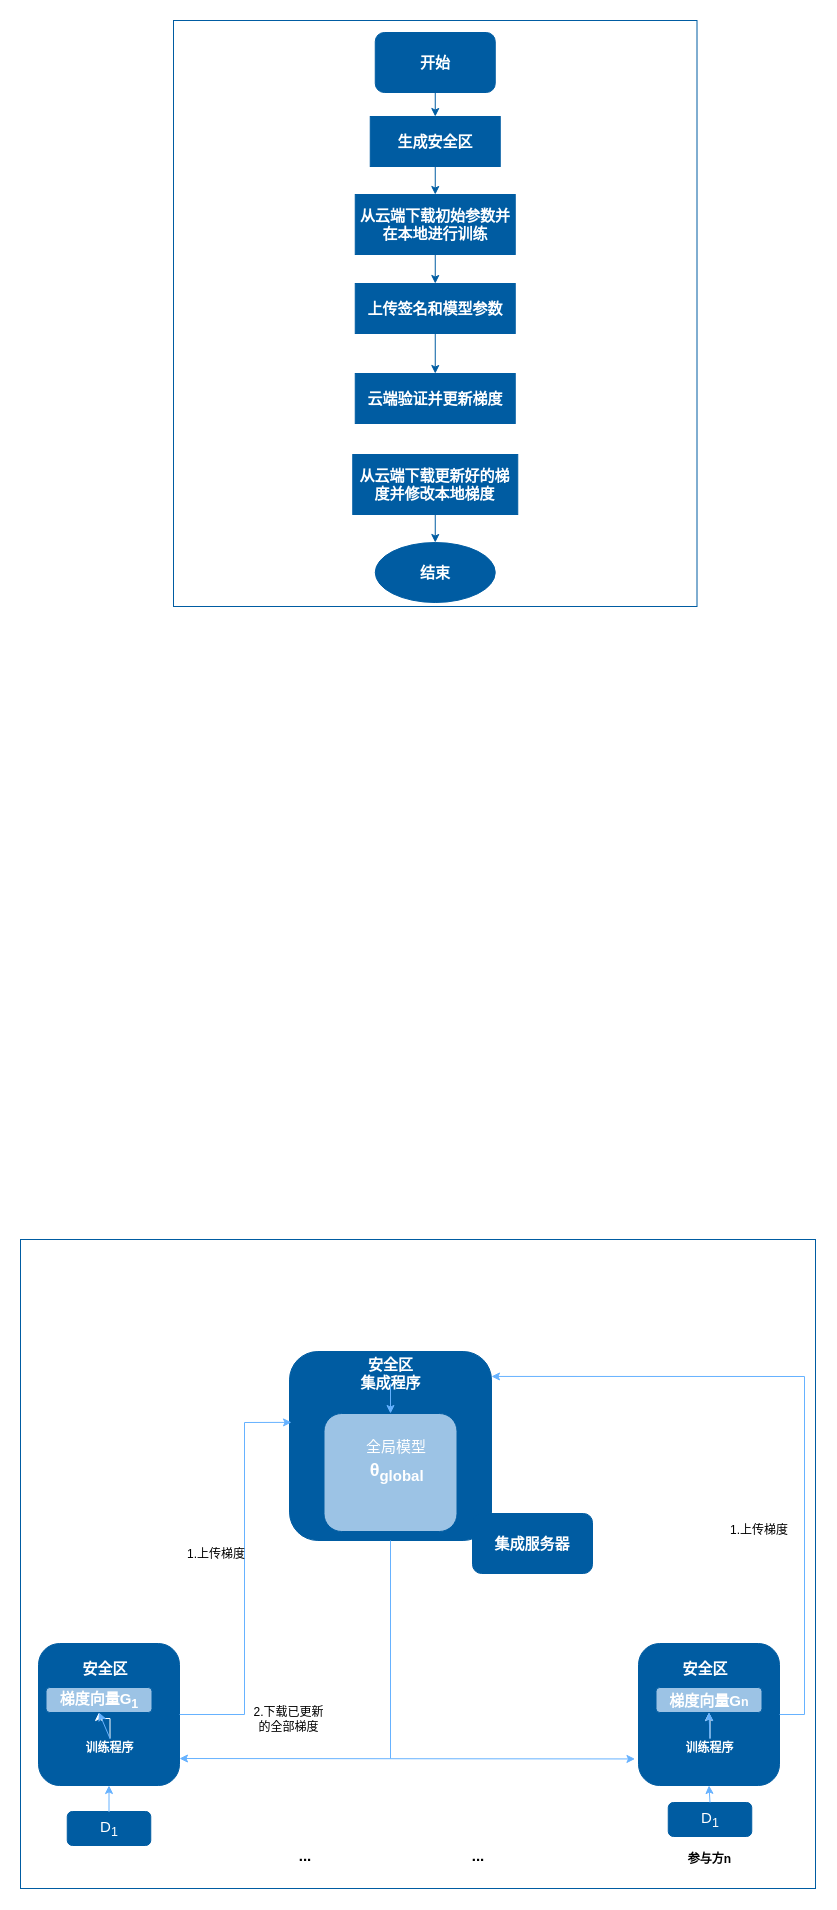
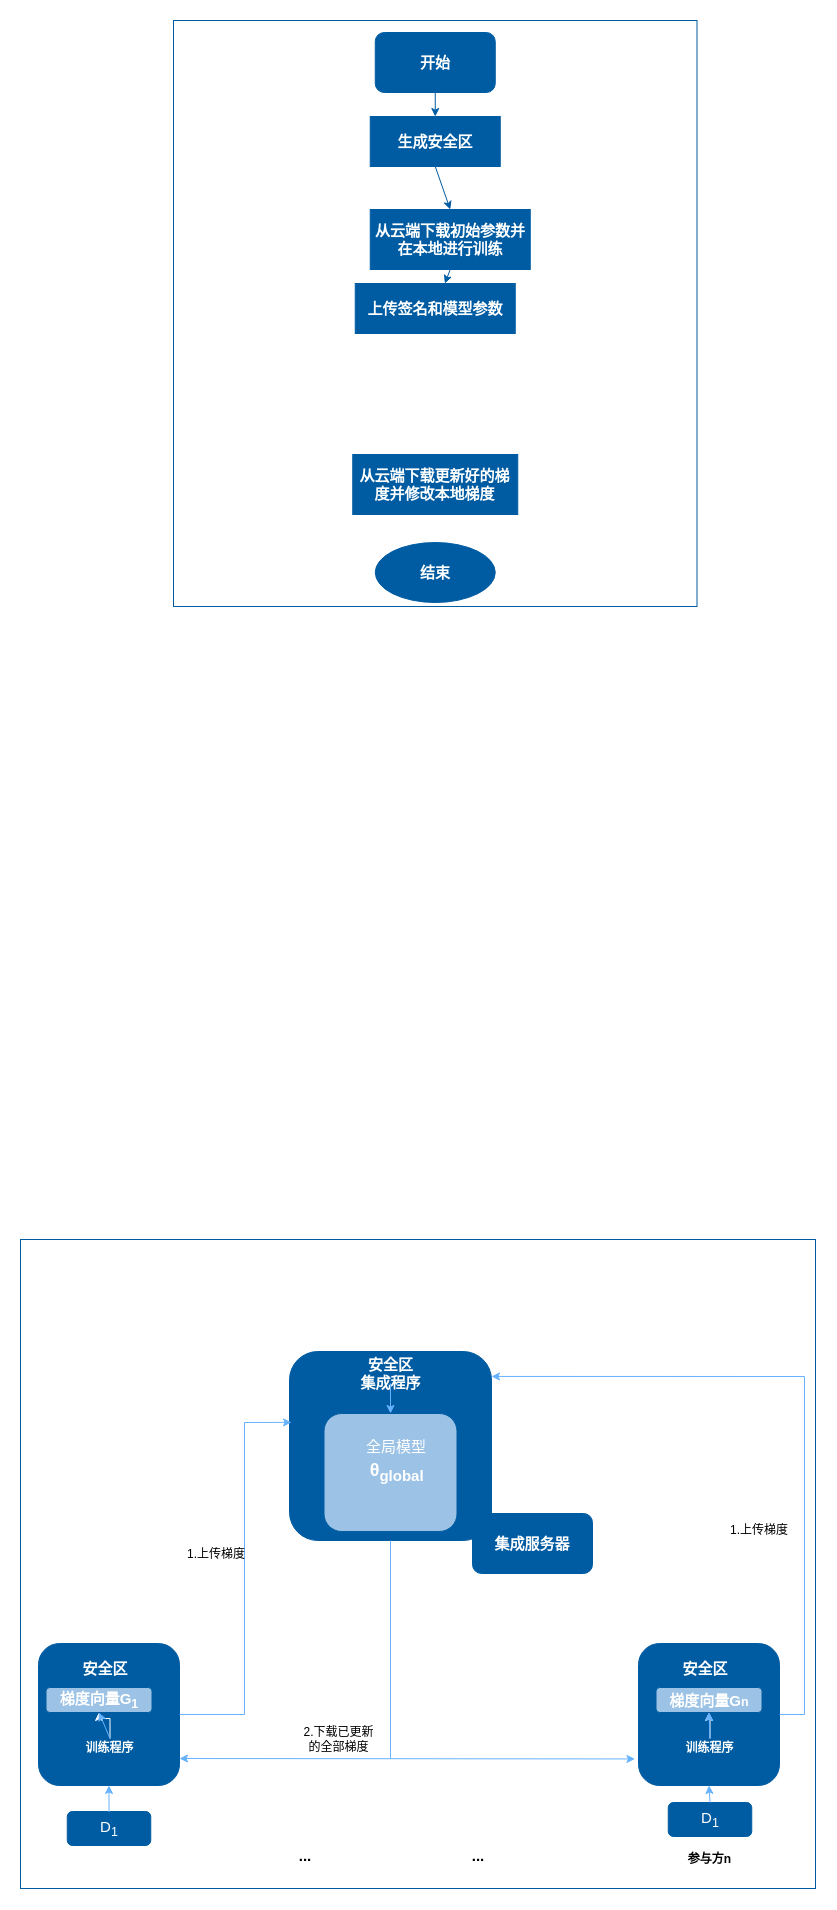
  <mxCell id="0" />
  <mxCell id="1" parent="0" />
  <mxCell id="2" value="&lt;font style=&quot;font-size: 15px&quot; color=&quot;#ffffff&quot;&gt;&lt;b&gt;开始&lt;/b&gt;&lt;/font&gt;" style="rounded=1;whiteSpace=wrap;html=1;fillColor=#005CA2;strokeColor=#005CA2;" vertex="1" parent="1"><mxGeometry x="374.75" y="32" width="120" height="60" as="geometry" /></mxCell>
  <mxCell id="3" value="&lt;font style=&quot;font-size: 15px&quot; color=&quot;#ffffff&quot;&gt;&lt;b&gt;生成安全区&lt;/b&gt;&lt;/font&gt;" style="rounded=0;whiteSpace=wrap;html=1;gradientColor=none;strokeColor=#005CA2;fillColor=#005CA2;" vertex="1" parent="1"><mxGeometry x="369.75" y="116" width="130" height="50" as="geometry" /></mxCell>
  <mxCell id="4" value="" style="endArrow=classic;html=1;exitX=0.5;exitY=1;exitDx=0;exitDy=0;strokeColor=#005CA2;" edge="1" parent="1" source="2" target="3"><mxGeometry width="50" height="50" relative="1" as="geometry"><mxPoint x="334.75" y="332" as="sourcePoint" /><mxPoint x="384.75" y="282" as="targetPoint" /></mxGeometry></mxCell>
- <mxCell id="5" value="&lt;font style=&quot;font-size: 15px&quot; color=&quot;#ffffff&quot;&gt;&lt;b&gt;从云端下载初始参数并在本地进行训练&lt;/b&gt;&lt;/font&gt;" style="rounded=0;whiteSpace=wrap;html=1;gradientColor=none;strokeColor=#005CA2;fillColor=#005CA2;" vertex="1" parent="1"><mxGeometry x="354.75" y="194" width="160" height="60" as="geometry" /></mxCell>
+ <mxCell id="5" value="&lt;font style=&quot;font-size: 15px&quot; color=&quot;#ffffff&quot;&gt;&lt;b&gt;从云端下载初始参数并在本地进行训练&lt;/b&gt;&lt;/font&gt;" style="rounded=0;whiteSpace=wrap;html=1;gradientColor=none;strokeColor=#005CA2;fillColor=#005CA2;" vertex="1" parent="1"><mxGeometry x="369.75" y="209" width="160" height="60" as="geometry" /></mxCell>
  <mxCell id="6" value="" style="endArrow=classic;html=1;exitX=0.5;exitY=1;exitDx=0;exitDy=0;entryX=0.5;entryY=0;entryDx=0;entryDy=0;strokeColor=#005CA2;" edge="1" parent="1" source="3" target="5"><mxGeometry width="50" height="50" relative="1" as="geometry"><mxPoint x="394.75" y="362" as="sourcePoint" /><mxPoint x="434.75" y="202" as="targetPoint" /></mxGeometry></mxCell>
  <mxCell id="7" value="&lt;span style=&quot;font-size: 15px&quot;&gt;&lt;b&gt;&lt;font color=&quot;#ffffff&quot;&gt;上传签名和模型参数&lt;/font&gt;&lt;/b&gt;&lt;/span&gt;" style="rounded=0;whiteSpace=wrap;html=1;gradientColor=none;strokeColor=#005CA2;fillColor=#005CA2;" vertex="1" parent="1"><mxGeometry x="354.75" y="283" width="160" height="50" as="geometry" /></mxCell>
  <mxCell id="8" value="" style="endArrow=classic;html=1;exitX=0.5;exitY=1;exitDx=0;exitDy=0;strokeColor=#005CA2;" edge="1" parent="1" source="5" target="7"><mxGeometry width="50" height="50" relative="1" as="geometry"><mxPoint x="484.75" y="462" as="sourcePoint" /><mxPoint x="534.75" y="412" as="targetPoint" /></mxGeometry></mxCell>
- <mxCell id="9" value="&lt;font style=&quot;font-size: 15px&quot; color=&quot;#ffffff&quot;&gt;&lt;b&gt;云端验证并更新梯度&lt;/b&gt;&lt;/font&gt;" style="rounded=0;whiteSpace=wrap;html=1;strokeColor=#005CA2;fillColor=#005CA2;" vertex="1" parent="1"><mxGeometry x="354.75" y="373" width="160" height="50" as="geometry" /></mxCell>
- <mxCell id="10" value="" style="endArrow=classic;html=1;exitX=0.5;exitY=1;exitDx=0;exitDy=0;strokeColor=#005CA2;" edge="1" parent="1" source="7" target="9"><mxGeometry width="50" height="50" relative="1" as="geometry"><mxPoint x="434.75" y="542" as="sourcePoint" /><mxPoint x="484.75" y="492" as="targetPoint" /></mxGeometry></mxCell>
  <mxCell id="11" value="&lt;font style=&quot;font-size: 15px&quot; color=&quot;#ffffff&quot;&gt;&lt;b&gt;从云端下载更新好的梯度并修改本地梯度&lt;/b&gt;&lt;/font&gt;" style="rounded=0;whiteSpace=wrap;html=1;gradientColor=none;strokeColor=#005CA2;fillColor=#005CA2;" vertex="1" parent="1"><mxGeometry x="352.25" y="454" width="165" height="60" as="geometry" /></mxCell>
  <mxCell id="12" value="&lt;span style=&quot;font-size: 15px&quot;&gt;&lt;font color=&quot;#ffffff&quot;&gt;&lt;b&gt;结束&lt;/b&gt;&lt;/font&gt;&lt;/span&gt;" style="ellipse;whiteSpace=wrap;html=1;strokeColor=#005CA2;fillColor=#005CA2;" vertex="1" parent="1"><mxGeometry x="374.75" y="542" width="120" height="60" as="geometry" /></mxCell>
- <mxCell id="13" value="" style="endArrow=classic;html=1;exitX=0.5;exitY=1;exitDx=0;exitDy=0;strokeColor=#005CA2;" edge="1" parent="1" source="11" target="12"><mxGeometry width="50" height="50" relative="1" as="geometry"><mxPoint x="434.75" y="522" as="sourcePoint" /><mxPoint x="614.75" y="552" as="targetPoint" /></mxGeometry></mxCell>
  <mxCell id="14" value="" style="rounded=0;whiteSpace=wrap;html=1;strokeColor=#005CA2;gradientColor=none;fillColor=none;" vertex="1" parent="1"><mxGeometry x="173" y="20" width="523.5" height="586" as="geometry" /></mxCell>
  <mxCell id="15" value="" style="rounded=1;whiteSpace=wrap;html=1;strokeColor=#005CA2;gradientColor=none;fillColor=#005CA2;" vertex="1" parent="1"><mxGeometry x="38" y="1643" width="141" height="142" as="geometry" /></mxCell>
  <mxCell id="16" value="&lt;font style=&quot;font-size: 15px&quot; color=&quot;#ffffff&quot;&gt;&lt;b&gt;安全区&lt;/b&gt;&lt;/font&gt;" style="text;html=1;strokeColor=none;fillColor=none;align=center;verticalAlign=middle;whiteSpace=wrap;rounded=0;" vertex="1" parent="1"><mxGeometry x="79" y="1658" width="52" height="20" as="geometry" /></mxCell>
  <mxCell id="17" value="&lt;font style=&quot;font-size: 15px&quot; color=&quot;#ffffff&quot;&gt;&lt;b&gt;梯度向量G&lt;sub&gt;1&lt;/sub&gt;&lt;/b&gt;&lt;/font&gt;" style="rounded=1;whiteSpace=wrap;html=1;strokeColor=#005CA2;gradientColor=none;fillColor=#9CC3E5;" vertex="1" parent="1"><mxGeometry x="45.5" y="1687" width="106" height="25" as="geometry" /></mxCell>
  <mxCell id="18" style="edgeStyle=orthogonalEdgeStyle;rounded=0;orthogonalLoop=1;jettySize=auto;html=1;exitX=0.75;exitY=1;exitDx=0;exitDy=0;strokeColor=#005CA2;" edge="1" parent="1" source="17" target="17"><mxGeometry relative="1" as="geometry" /></mxCell>
  <mxCell id="19" value="" style="edgeStyle=orthogonalEdgeStyle;rounded=0;orthogonalLoop=1;jettySize=auto;html=1;strokeColor=#FFFFFF;" edge="1" parent="1" source="20" target="17"><mxGeometry relative="1" as="geometry" /></mxCell>
  <mxCell id="20" value="&lt;font color=&quot;#ffffff&quot;&gt;&lt;b&gt;训练程序&lt;/b&gt;&lt;/font&gt;" style="text;html=1;strokeColor=none;fillColor=none;align=center;verticalAlign=middle;whiteSpace=wrap;rounded=0;" vertex="1" parent="1"><mxGeometry x="79" y="1738" width="61" height="20" as="geometry" /></mxCell>
  <mxCell id="21" value="" style="endArrow=classic;html=1;exitX=0.5;exitY=0;exitDx=0;exitDy=0;entryX=0.5;entryY=1;entryDx=0;entryDy=0;strokeColor=#66B2FF;" edge="1" parent="1" source="20" target="17"><mxGeometry width="50" height="50" relative="1" as="geometry"><mxPoint x="284" y="1852" as="sourcePoint" /><mxPoint x="105" y="1863" as="targetPoint" /></mxGeometry></mxCell>
  <mxCell id="22" value="&lt;font style=&quot;font-size: 15px&quot; color=&quot;#ffffff&quot;&gt;D&lt;sub&gt;1&lt;/sub&gt;&lt;/font&gt;" style="rounded=1;whiteSpace=wrap;html=1;strokeColor=#005CA2;gradientColor=none;fillColor=#005CA2;" vertex="1" parent="1"><mxGeometry x="66.75" y="1811" width="83.5" height="34" as="geometry" /></mxCell>
  <mxCell id="23" value="" style="endArrow=classic;html=1;strokeColor=#FFFFFF;entryX=0.5;entryY=1;entryDx=0;entryDy=0;exitX=0.5;exitY=0;exitDx=0;exitDy=0;" edge="1" parent="1" source="22" target="15"><mxGeometry width="50" height="50" relative="1" as="geometry"><mxPoint x="247" y="1937" as="sourcePoint" /><mxPoint x="297" y="1887" as="targetPoint" /></mxGeometry></mxCell>
  <mxCell id="24" value="" style="endArrow=classic;html=1;exitX=0.5;exitY=0;exitDx=0;exitDy=0;entryX=0.5;entryY=1;entryDx=0;entryDy=0;strokeColor=#66B2FF;" edge="1" parent="1" source="22" target="15"><mxGeometry width="50" height="50" relative="1" as="geometry"><mxPoint x="119.5" y="1748" as="sourcePoint" /><mxPoint x="118.5" y="1722" as="targetPoint" /></mxGeometry></mxCell>
  <mxCell id="25" value="" style="rounded=1;whiteSpace=wrap;html=1;strokeColor=#005CA2;fillColor=#005CA2;gradientColor=none;" vertex="1" parent="1"><mxGeometry x="289" y="1351" width="202" height="189" as="geometry" /></mxCell>
  <mxCell id="26" value="&lt;font color=&quot;#ffffff&quot; style=&quot;font-size: 15px&quot;&gt;&lt;b&gt;安全区&lt;br&gt;集成程序&lt;br&gt;&lt;/b&gt;&lt;/font&gt;" style="text;html=1;strokeColor=none;fillColor=none;align=center;verticalAlign=middle;whiteSpace=wrap;rounded=0;" vertex="1" parent="1"><mxGeometry x="357.5" y="1362" width="65" height="21" as="geometry" /></mxCell>
  <mxCell id="27" value="" style="rounded=1;whiteSpace=wrap;html=1;strokeColor=#005CA2;gradientColor=none;fillColor=#9CC3E5;" vertex="1" parent="1"><mxGeometry x="323.5" y="1413" width="133" height="118" as="geometry" /></mxCell>
  <mxCell id="28" value="" style="endArrow=classic;html=1;strokeColor=#66B2FF;exitX=0.5;exitY=1;exitDx=0;exitDy=0;" edge="1" parent="1" source="26" target="27"><mxGeometry width="50" height="50" relative="1" as="geometry"><mxPoint x="589" y="1391" as="sourcePoint" /><mxPoint x="450" y="1658" as="targetPoint" /></mxGeometry></mxCell>
  <mxCell id="29" value="&lt;font style=&quot;font-size: 15px&quot; color=&quot;#ffffff&quot;&gt;全局模型&lt;/font&gt;" style="text;html=1;strokeColor=none;fillColor=none;align=center;verticalAlign=middle;whiteSpace=wrap;rounded=0;" vertex="1" parent="1"><mxGeometry x="355.5" y="1435.5" width="80" height="20" as="geometry" /></mxCell>
  <mxCell id="30" value="&lt;p class=&quot;MsoNormal&quot; align=&quot;left&quot; style=&quot;text-align: left ; text-indent: 9.95pt ; line-height: 300%&quot;&gt;&lt;span style=&quot;line-height: 300%&quot;&gt;&lt;font style=&quot;font-size: 18px&quot; color=&quot;#ffffff&quot;&gt;&lt;b&gt;θ&lt;sub&gt;global&lt;/sub&gt;&lt;/b&gt;&lt;/font&gt;&lt;/span&gt;&lt;span lang=&quot;EN-US&quot; style=&quot;line-height: 300% ; display: none&quot;&gt;&lt;img width=&quot;554&quot; height=&quot;231&quot;&gt;&lt;/span&gt;&lt;span lang=&quot;EN-US&quot; style=&quot;line-height: 300% ; display: none&quot;&gt;&lt;/span&gt;&lt;/p&gt;" style="text;html=1;strokeColor=none;fillColor=none;align=center;verticalAlign=middle;whiteSpace=wrap;rounded=0;" vertex="1" parent="1"><mxGeometry x="370" y="1462" width="40" height="20" as="geometry" /></mxCell>
  <mxCell id="31" value="&lt;font style=&quot;font-size: 15px&quot; color=&quot;#ffffff&quot;&gt;&lt;b&gt;集成服务器&lt;/b&gt;&lt;/font&gt;" style="rounded=1;whiteSpace=wrap;html=1;strokeColor=#005CA2;gradientColor=none;fillColor=#005CA2;" vertex="1" parent="1"><mxGeometry x="472" y="1513" width="120" height="60" as="geometry" /></mxCell>
  <mxCell id="32" value="" style="rounded=1;whiteSpace=wrap;html=1;strokeColor=#005CA2;gradientColor=none;fillColor=#005CA2;" vertex="1" parent="1"><mxGeometry x="638" y="1643" width="141" height="142" as="geometry" /></mxCell>
  <mxCell id="33" value="&lt;font style=&quot;font-size: 15px&quot; color=&quot;#ffffff&quot;&gt;&lt;b&gt;安全区&lt;/b&gt;&lt;/font&gt;" style="text;html=1;strokeColor=none;fillColor=none;align=center;verticalAlign=middle;whiteSpace=wrap;rounded=0;" vertex="1" parent="1"><mxGeometry x="679" y="1658" width="52" height="20" as="geometry" /></mxCell>
  <mxCell id="34" value="&lt;font color=&quot;#ffffff&quot;&gt;&lt;b&gt;&lt;span style=&quot;font-size: 15px&quot;&gt;梯度向量G&lt;/span&gt;&lt;span style=&quot;font-size: 12.5px&quot;&gt;n&lt;/span&gt;&lt;/b&gt;&lt;/font&gt;" style="rounded=1;whiteSpace=wrap;html=1;strokeColor=#005CA2;gradientColor=none;fillColor=#9CC3E5;" vertex="1" parent="1"><mxGeometry x="655.5" y="1687" width="106" height="25" as="geometry" /></mxCell>
  <mxCell id="35" style="edgeStyle=orthogonalEdgeStyle;rounded=0;orthogonalLoop=1;jettySize=auto;html=1;exitX=0.75;exitY=1;exitDx=0;exitDy=0;strokeColor=#005CA2;" edge="1" parent="1" source="34" target="34"><mxGeometry relative="1" as="geometry" /></mxCell>
  <mxCell id="36" value="" style="edgeStyle=orthogonalEdgeStyle;rounded=0;orthogonalLoop=1;jettySize=auto;html=1;strokeColor=#FFFFFF;" edge="1" parent="1" source="37" target="34"><mxGeometry relative="1" as="geometry" /></mxCell>
  <mxCell id="37" value="&lt;font color=&quot;#ffffff&quot;&gt;&lt;b&gt;训练程序&lt;/b&gt;&lt;/font&gt;" style="text;html=1;strokeColor=none;fillColor=none;align=center;verticalAlign=middle;whiteSpace=wrap;rounded=0;" vertex="1" parent="1"><mxGeometry x="679" y="1738" width="61" height="20" as="geometry" /></mxCell>
  <mxCell id="38" value="" style="endArrow=classic;html=1;exitX=0.5;exitY=0;exitDx=0;exitDy=0;entryX=0.5;entryY=1;entryDx=0;entryDy=0;strokeColor=#66B2FF;" edge="1" parent="1" source="37" target="34"><mxGeometry width="50" height="50" relative="1" as="geometry"><mxPoint x="884" y="1852" as="sourcePoint" /><mxPoint x="705" y="1863" as="targetPoint" /></mxGeometry></mxCell>
  <mxCell id="39" value="&lt;font style=&quot;font-size: 15px&quot; color=&quot;#ffffff&quot;&gt;D&lt;sub&gt;1&lt;/sub&gt;&lt;/font&gt;" style="rounded=1;whiteSpace=wrap;html=1;strokeColor=#005CA2;gradientColor=none;fillColor=#005CA2;" vertex="1" parent="1"><mxGeometry x="667.75" y="1802" width="83.5" height="34" as="geometry" /></mxCell>
  <mxCell id="40" value="&lt;b&gt;参与方n&lt;/b&gt;" style="text;html=1;strokeColor=none;fillColor=none;align=center;verticalAlign=middle;whiteSpace=wrap;rounded=0;" vertex="1" parent="1"><mxGeometry x="683.25" y="1849" width="52.5" height="20" as="geometry" /></mxCell>
  <mxCell id="41" value="" style="endArrow=classic;html=1;entryX=0.5;entryY=1;entryDx=0;entryDy=0;strokeColor=#66B2FF;exitX=0.5;exitY=0;exitDx=0;exitDy=0;" edge="1" parent="1" source="39" target="32"><mxGeometry width="50" height="50" relative="1" as="geometry"><mxPoint x="226" y="1831" as="sourcePoint" /><mxPoint x="118.5" y="1795" as="targetPoint" /></mxGeometry></mxCell>
  <mxCell id="42" value="" style="endArrow=classic;html=1;strokeColor=#66B2FF;exitX=1;exitY=0.5;exitDx=0;exitDy=0;entryX=0.01;entryY=0.375;entryDx=0;entryDy=0;entryPerimeter=0;rounded=0;" edge="1" parent="1" source="15" target="25"><mxGeometry width="50" height="50" relative="1" as="geometry"><mxPoint x="314" y="1775" as="sourcePoint" /><mxPoint x="364" y="1725" as="targetPoint" /><Array as="points"><mxPoint x="244" y="1714" /><mxPoint x="244" y="1422" /></Array></mxGeometry></mxCell>
  <mxCell id="43" value="" style="endArrow=classic;startArrow=classic;html=1;strokeColor=#66B2FF;exitX=1;exitY=0.81;exitDx=0;exitDy=0;exitPerimeter=0;entryX=-0.025;entryY=0.813;entryDx=0;entryDy=0;entryPerimeter=0;" edge="1" parent="1" source="15" target="32"><mxGeometry width="50" height="50" relative="1" as="geometry"><mxPoint x="494" y="1793" as="sourcePoint" /><mxPoint x="544" y="1743" as="targetPoint" /></mxGeometry></mxCell>
  <mxCell id="44" value="" style="endArrow=none;html=1;strokeColor=#66B2FF;entryX=0.5;entryY=1;entryDx=0;entryDy=0;" edge="1" parent="1" target="25"><mxGeometry width="50" height="50" relative="1" as="geometry"><mxPoint x="390" y="1758" as="sourcePoint" /><mxPoint x="411" y="1822" as="targetPoint" /></mxGeometry></mxCell>
  <mxCell id="45" value="" style="endArrow=classic;html=1;strokeColor=#66B2FF;exitX=1;exitY=0.5;exitDx=0;exitDy=0;entryX=1;entryY=0.132;entryDx=0;entryDy=0;entryPerimeter=0;rounded=0;" edge="1" parent="1" source="32" target="25"><mxGeometry width="50" height="50" relative="1" as="geometry"><mxPoint x="717" y="1558" as="sourcePoint" /><mxPoint x="767" y="1508" as="targetPoint" /><Array as="points"><mxPoint x="804" y="1714" /><mxPoint x="804" y="1376" /></Array></mxGeometry></mxCell>
  <mxCell id="46" value="1.上传梯度" style="text;html=1;strokeColor=none;fillColor=none;align=center;verticalAlign=middle;whiteSpace=wrap;rounded=0;" vertex="1" parent="1"><mxGeometry x="182" y="1544" width="68" height="20" as="geometry" /></mxCell>
  <mxCell id="47" value="1.上传梯度" style="text;html=1;strokeColor=none;fillColor=none;align=center;verticalAlign=middle;whiteSpace=wrap;rounded=0;" vertex="1" parent="1"><mxGeometry x="725" y="1520" width="68" height="20" as="geometry" /></mxCell>
- <mxCell id="48" value="2.下载已更新的全部梯度" style="text;html=1;strokeColor=none;fillColor=none;align=center;verticalAlign=middle;whiteSpace=wrap;rounded=0;" vertex="1" parent="1"><mxGeometry x="252.25" y="1709" width="72.5" height="20" as="geometry" /></mxCell>
+ <mxCell id="48" value="2.下载已更新的全部梯度" style="text;html=1;strokeColor=none;fillColor=none;align=center;verticalAlign=middle;whiteSpace=wrap;rounded=0;" vertex="1" parent="1"><mxGeometry x="302.25" y="1729" width="72.5" height="20" as="geometry" /></mxCell>
  <mxCell id="49" value="&lt;b&gt;&lt;font style=&quot;font-size: 15px&quot;&gt;...&lt;/font&gt;&lt;/b&gt;" style="text;html=1;strokeColor=none;fillColor=none;align=center;verticalAlign=middle;whiteSpace=wrap;rounded=0;" vertex="1" parent="1"><mxGeometry x="268" y="1845" width="74" height="20" as="geometry" /></mxCell>
  <mxCell id="50" value="&lt;b&gt;&lt;font style=&quot;font-size: 15px&quot;&gt;...&lt;/font&gt;&lt;/b&gt;" style="text;html=1;strokeColor=none;fillColor=none;align=center;verticalAlign=middle;whiteSpace=wrap;rounded=0;" vertex="1" parent="1"><mxGeometry x="440.75" y="1845" width="74" height="20" as="geometry" /></mxCell>
  <mxCell id="51" value="" style="rounded=0;whiteSpace=wrap;html=1;strokeColor=#005CA2;gradientColor=none;fillColor=none;" vertex="1" parent="1"><mxGeometry x="20" y="1239" width="795" height="649" as="geometry" /></mxCell>
